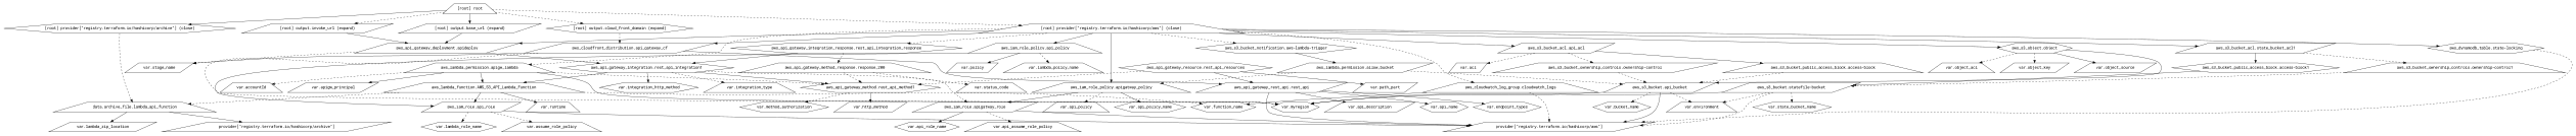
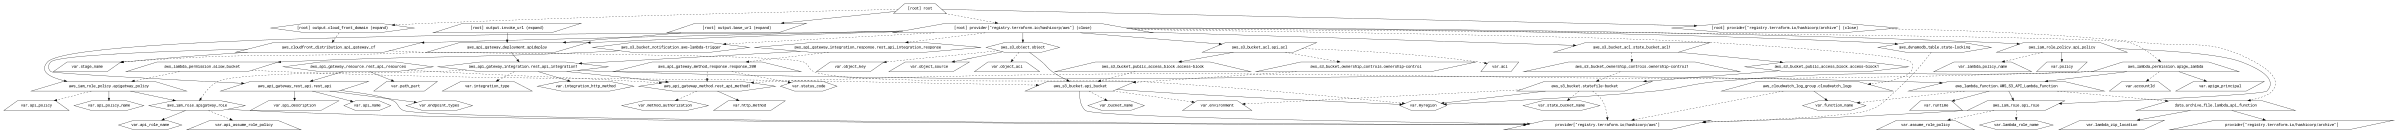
  digraph {
    compound=true
    fontname="Roboto Mono"
    newrank=true
    node [fontname="Roboto Mono" shape=parallelogram]
    edge [fontname="Roboto Mono" style=solid]
    n1 [label="aws_api_gateway_deployment.apideploy"]
    n2 [label="aws_api_gateway_integration.rest_api_integration1" shape=hexagon]
    n3 [label="var.stage_name"]
    n4 [label="aws_api_gateway_method.rest_api_method1" shape=hexagon]
-   n5 [label="aws_iam_role.apigatway_role"]
+   n5 [label="aws_iam_role.apigatway_role" shape=hexagon]
    n6 [label="aws_lambda_function.AWS_S3_API_Lambda_Function" shape=trapezium]
    n7 [label="var.integration_http_method" shape=hexagon]
    n8 [label="var.integration_type" shape=trapezium]
    n9 [label="aws_api_gateway_integration_response.rest_api_integration_response" shape=hexagon]
    n10 [label="aws_api_gateway_method_response.response_200" shape=trapezium]
    n11 [label="aws_api_gateway_resource.rest_api_resources" shape=hexagon]
    n12 [label="var.http_method"]
    n13 [label="var.method_authorization" shape=hexagon]
-   n14 [label="var.status_code" shape=trapezium]
+   n14 [label="var.status_code" shape=hexagon]
    n15 [label="aws_api_gateway_rest_api.rest_api"]
    n16 [label="var.path_part"]
    n17 [label="provider[\"registry.terraform.io/hashicorp/aws\"]"]
    n18 [label="var.api_description"]
    n19 [label="var.api_name" shape=hexagon]
    n20 [label="var.endpoint_types" shape=hexagon]
    n21 [label="aws_cloudfront_distribution.api_gateway_cf"]
    n22 [label="var.myregion" shape=hexagon]
    n23 [label="aws_cloudwatch_log_group.cloudwatch_logs" shape=trapezium]
    n24 [label="var.function_name" shape=hexagon]
    n25 [label="aws_dynamodb_table.state-locking" shape=hexagon]
    n26 [label="aws_iam_role.api_role"]
    n27 [label="var.assume_role_policy" shape=trapezium]
    n28 [label="var.lambda_role_name" shape=hexagon]
    n29 [label="var.api_assume_role_policy" shape=trapezium]
    n30 [label="var.api_role_name" shape=hexagon]
    n31 [label="aws_iam_role_policy.api_policy" shape=trapezium]
    n32 [label="var.lambda_policy_name" shape=trapezium]
    n33 [label="var.policy"]
    n34 [label="aws_iam_role_policy.apigatway_policy" shape=trapezium]
    n35 [label="var.api_policy" shape=trapezium]
    n36 [label="var.api_policy_name" shape=hexagon]
    n37 [label="data.archive_file.lambda_api_function" shape=trapezium]
    n38 [label="var.runtime" shape=trapezium]
    n39 [label="aws_lambda_permission.allow_bucket"]
    n40 [label="aws_s3_bucket.api_bucket"]
    n41 [label="aws_lambda_permission.apigw_lambda" shape=trapezium]
    n42 [label="var.accountId" shape=trapezium]
    n43 [label="var.apigw_principal"]
    n44 [label="var.bucket_name" shape=hexagon]
    n45 [label="var.environment" shape=trapezium]
    n46 [label="aws_s3_bucket.statefile-bucket"]
    n47 [label="var.state_bucket_name" shape=hexagon]
    n48 [label="aws_s3_bucket_acl.api_acl"]
    n49 [label="aws_s3_bucket_ownership_controls.ownership-control"]
    n50 [label="aws_s3_bucket_public_access_block.access-block" shape=trapezium]
    n51 [label="var.acl"]
    n52 [label="aws_s3_bucket_acl.state_bucket_acl1"]
    n53 [label="aws_s3_bucket_ownership_controls.ownership-control1" shape=trapezium]
    n54 [label="aws_s3_bucket_public_access_block.access-block1" shape=hexagon]
    n55 [label="aws_s3_bucket_notification.aws-lambda-trigger" shape=hexagon]
    n56 [label="aws_s3_object.object" shape=hexagon]
    n57 [label="var.object_acl" shape=trapezium]
    n58 [label="var.object_key"]
    n59 [label="var.object_source"]
    n60 [label="provider[\"registry.terraform.io/hashicorp/archive\"]"]
    n61 [label="var.lambda_zip_location"]
    "[root] output.base_url (expand)"
    "[root] output.cloud_front_domain (expand)" [shape=hexagon]
    "[root] output.invoke_url (expand)"
    "[root] provider[\"registry.terraform.io/hashicorp/archive\"] (close)" [shape=hexagon]
    "[root] provider[\"registry.terraform.io/hashicorp/aws\"] (close)" [shape=trapezium]
    "[root] root" [shape=trapezium]
    subgraph sub_1 {
      n1
      n2
      n3
      n4
      n5
      n6
      n7
      n8
      n9
      n10
      n11
      n12
      n13
      n14
      n15
      n16
      n17
      n18
      n19
      n20
      n21
      n22
      n23
      n24
      n25
      n26
      n27
      n28
      n29
      n30
      n31
      n32
      n33
      n34
      n35
      n36
      n37
      n38
      n39
      n40
      n41
      n42
      n43
      n44
      n45
      n46
      n47
      n48
      n49
      n50
      n51
      n52
      n53
      n54
      n55
      n56
      n57
      n58
      n59
      n60
      n61
      "[root] output.base_url (expand)"
      "[root] output.cloud_front_domain (expand)"
      "[root] output.invoke_url (expand)"
      "[root] provider[\"registry.terraform.io/hashicorp/archive\"] (close)"
      "[root] provider[\"registry.terraform.io/hashicorp/aws\"] (close)"
      "[root] root"
    }
    n1 -> n2
    n1 -> n3 [style=dashed]
    n2 -> n4
    n2 -> n5 [style=dashed]
    n2 -> n6
    n2 -> n7
    n2 -> n8 [style=dashed]
    n4 -> n12
    n4 -> n13 [style=dashed]
    n5 -> n17
    n5 -> n29 [style=dashed]
    n5 -> n30
    n6 -> n24 [style=dashed]
    n6 -> n26
    n6 -> n37 [style=dashed]
    n6 -> n38
    n9 -> n2
    n9 -> n10 [style=dashed]
    n10 -> n4 [style=dashed]
    n10 -> n14 [style=dashed]
    n11 -> n4 [style=dashed]
    n11 -> n15
    n11 -> n16
    n15 -> n17
    n15 -> n18
    n15 -> n19
    n15 -> n20
    n21 -> n3
    n21 -> n15
    n21 -> n22 [style=dashed]
    n23 -> n17 [style=dashed]
    n23 -> n24
    n25 -> n17 [style=dashed]
    n26 -> n17
    n26 -> n27 [style=dashed]
    n26 -> n28 [style=dashed]
    n31 -> n26
    n31 -> n32 [style=dashed]
    n31 -> n33
    n34 -> n5
    n34 -> n35 [style=dashed]
    n34 -> n36
    n37 -> n60
    n37 -> n61
    n39 -> n34 [style=dashed]
    n39 -> n40 [style=dashed]
    n40 -> n17
    n40 -> n22
    n40 -> n44 [style=dashed]
    n40 -> n45 [style=dashed]
    n41 -> n4 [style=dashed]
    n41 -> n6
    n41 -> n22
    n41 -> n42 [style=dashed]
    n41 -> n43
    n46 -> n17 [style=dashed]
    n46 -> n22
    n46 -> n45 [style=dashed]
    n46 -> n47 [style=dashed]
    n48 -> n49 [style=dashed]
    n48 -> n50
    n48 -> n51 [style=dashed]
    n49 -> n40 [style=dashed]
    n50 -> n40 [style=dashed]
    n52 -> n53 [style=dashed]
    n52 -> n54
    n53 -> n46 [style=dashed]
    n54 -> n46
    n55 -> n39
    n56 -> n40
    n56 -> n57 [style=dashed]
    n56 -> n58 [style=dashed]
    n56 -> n59
    "[root] output.base_url (expand)" -> n1
    "[root] output.cloud_front_domain (expand)" -> n21 [style=dashed]
    "[root] output.invoke_url (expand)" -> n1
    "[root] provider[\"registry.terraform.io/hashicorp/archive\"] (close)" -> n37 [style=dashed]
    "[root] provider[\"registry.terraform.io/hashicorp/aws\"] (close)" -> n1
    "[root] provider[\"registry.terraform.io/hashicorp/aws\"] (close)" -> n9 [style=dashed]
    "[root] provider[\"registry.terraform.io/hashicorp/aws\"] (close)" -> n21
    "[root] provider[\"registry.terraform.io/hashicorp/aws\"] (close)" -> n23 [style=dashed]
    "[root] provider[\"registry.terraform.io/hashicorp/aws\"] (close)" -> n25
    "[root] provider[\"registry.terraform.io/hashicorp/aws\"] (close)" -> n31
    "[root] provider[\"registry.terraform.io/hashicorp/aws\"] (close)" -> n34
    "[root] provider[\"registry.terraform.io/hashicorp/aws\"] (close)" -> n41 [style=dashed]
    "[root] provider[\"registry.terraform.io/hashicorp/aws\"] (close)" -> n48
    "[root] provider[\"registry.terraform.io/hashicorp/aws\"] (close)" -> n52
    "[root] provider[\"registry.terraform.io/hashicorp/aws\"] (close)" -> n55 [style=dashed]
    "[root] provider[\"registry.terraform.io/hashicorp/aws\"] (close)" -> n56
    "[root] root" -> "[root] output.base_url (expand)"
    "[root] root" -> "[root] output.cloud_front_domain (expand)" [style=dashed]
-   "[root] root" -> "[root] output.invoke_url (expand)" [style=dashed]
    "[root] root" -> "[root] provider[\"registry.terraform.io/hashicorp/archive\"] (close)"
    "[root] root" -> "[root] provider[\"registry.terraform.io/hashicorp/aws\"] (close)" [style=dashed]
  }
